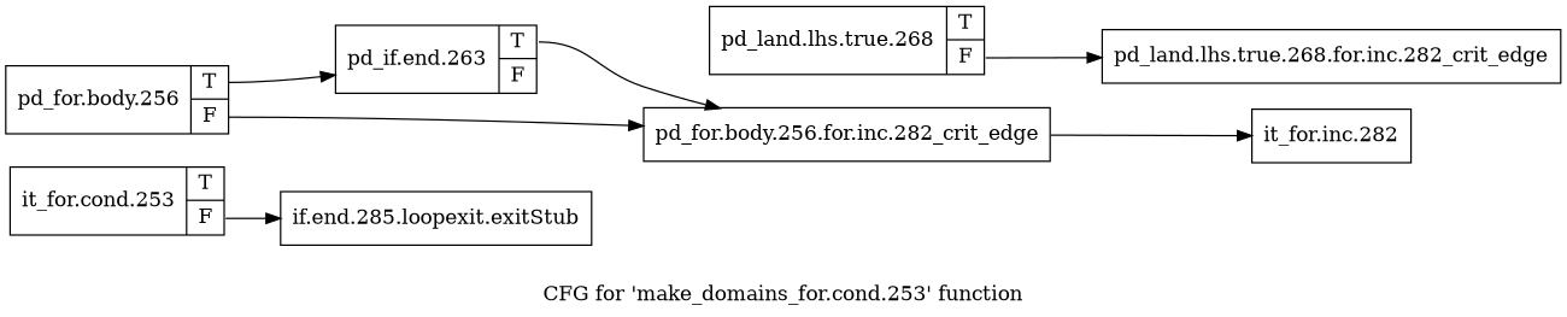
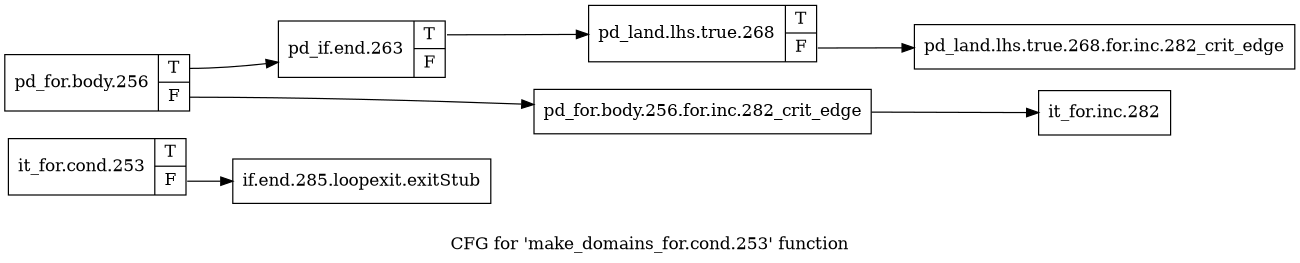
  digraph {
    label="CFG for 'make_domains_for.cond.253' function"
    rankdir=LR
    node [shape=record]
    edge [tailport=s1]
    n1 [label="{it_for.cond.253|{<s0>T|<s1>F}}"]
    n2 [label="{if.end.285.loopexit.exitStub}"]
    n3 [label="{pd_for.body.256|{<s0>T|<s1>F}}"]
    n4 [label="{pd_if.end.263|{<s0>T|<s1>F}}"]
    n5 [label="{pd_for.body.256.for.inc.282_crit_edge}"]
    n6 [label="{pd_land.lhs.true.268|{<s0>T|<s1>F}}"]
    n7 [label="{it_for.inc.282}"]
    n8 [label="{pd_land.lhs.true.268.for.inc.282_crit_edge}"]
    n1 -> n2
    n3 -> n4 [tailport=s0]
    n3 -> n5
-   n4 -> n5 [tailport=s0]
+   n4 -> n6 [tailport=s0]
    n5 -> n7 [tailport=""]
    n6 -> n8
  }
